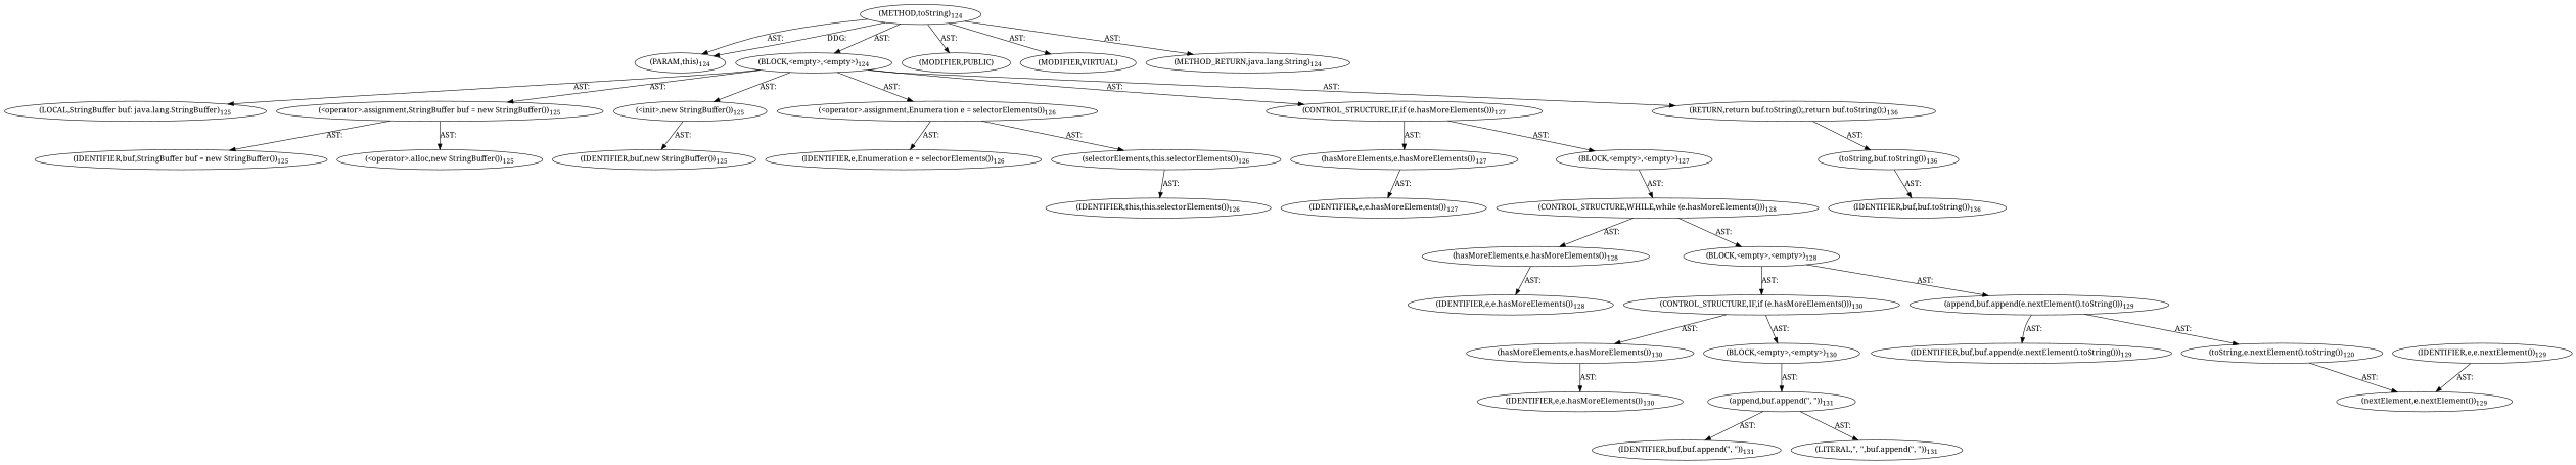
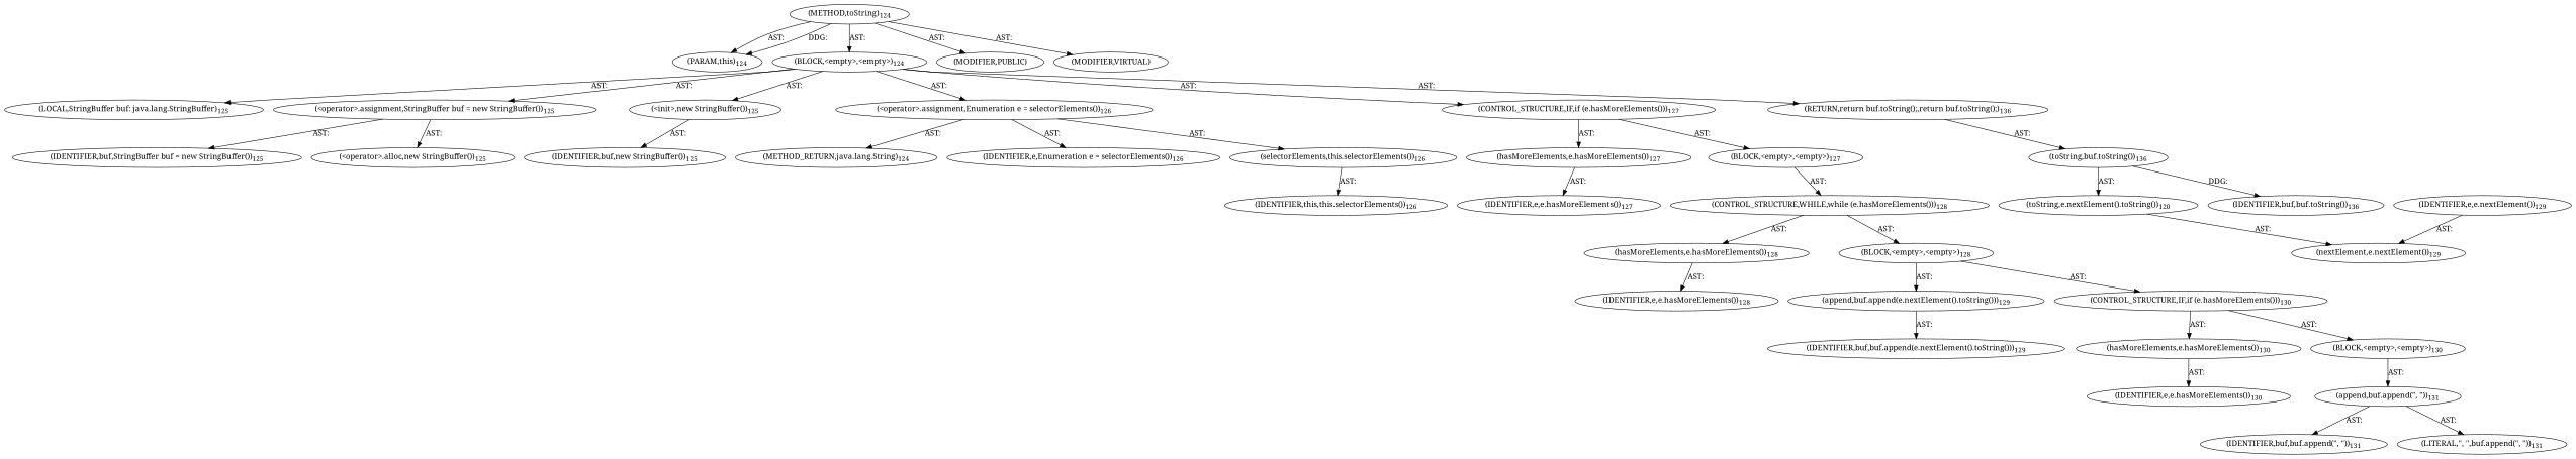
  digraph {
    fontname="Noto Serif"
    node [fontname="Noto Serif"]
    edge [fontname="Noto Serif"]
    n1 [label=<(METHOD,toString)<SUB>124</SUB>>]
    n2 [label=<(PARAM,this)<SUB>124</SUB>>]
    n3 [label=<(BLOCK,&lt;empty&gt;,&lt;empty&gt;)<SUB>124</SUB>>]
    n4 [label=<(MODIFIER,PUBLIC)>]
    n5 [label=<(MODIFIER,VIRTUAL)>]
    n6 [label=<(METHOD_RETURN,java.lang.String)<SUB>124</SUB>>]
    n7 [label=<(LOCAL,StringBuffer buf: java.lang.StringBuffer)<SUB>125</SUB>>]
    n8 [label=<(&lt;operator&gt;.assignment,StringBuffer buf = new StringBuffer())<SUB>125</SUB>>]
    n9 [label=<(&lt;init&gt;,new StringBuffer())<SUB>125</SUB>>]
    n10 [label=<(&lt;operator&gt;.assignment,Enumeration e = selectorElements())<SUB>126</SUB>>]
    n11 [label=<(CONTROL_STRUCTURE,IF,if (e.hasMoreElements()))<SUB>127</SUB>>]
    n12 [label=<(RETURN,return buf.toString();,return buf.toString();)<SUB>136</SUB>>]
    n13 [label=<(IDENTIFIER,buf,StringBuffer buf = new StringBuffer())<SUB>125</SUB>>]
    n14 [label=<(&lt;operator&gt;.alloc,new StringBuffer())<SUB>125</SUB>>]
    n15 [label=<(IDENTIFIER,buf,new StringBuffer())<SUB>125</SUB>>]
    n16 [label=<(IDENTIFIER,e,Enumeration e = selectorElements())<SUB>126</SUB>>]
    n17 [label=<(selectorElements,this.selectorElements())<SUB>126</SUB>>]
    n18 [label=<(hasMoreElements,e.hasMoreElements())<SUB>127</SUB>>]
    n19 [label=<(BLOCK,&lt;empty&gt;,&lt;empty&gt;)<SUB>127</SUB>>]
    n20 [label=<(toString,buf.toString())<SUB>136</SUB>>]
    n21 [label=<(IDENTIFIER,this,this.selectorElements())<SUB>126</SUB>>]
    n22 [label=<(IDENTIFIER,e,e.hasMoreElements())<SUB>127</SUB>>]
    n23 [label=<(CONTROL_STRUCTURE,WHILE,while (e.hasMoreElements()))<SUB>128</SUB>>]
    n24 [label=<(hasMoreElements,e.hasMoreElements())<SUB>128</SUB>>]
    n25 [label=<(BLOCK,&lt;empty&gt;,&lt;empty&gt;)<SUB>128</SUB>>]
    n26 [label=<(IDENTIFIER,e,e.hasMoreElements())<SUB>128</SUB>>]
    n27 [label=<(append,buf.append(e.nextElement().toString()))<SUB>129</SUB>>]
    n28 [label=<(CONTROL_STRUCTURE,IF,if (e.hasMoreElements()))<SUB>130</SUB>>]
    n29 [label=<(IDENTIFIER,buf,buf.append(e.nextElement().toString()))<SUB>129</SUB>>]
    n30 [label=<(toString,e.nextElement().toString())<SUB>120</SUB>>]
    n31 [label=<(hasMoreElements,e.hasMoreElements())<SUB>130</SUB>>]
    n32 [label=<(BLOCK,&lt;empty&gt;,&lt;empty&gt;)<SUB>130</SUB>>]
    n33 [label=<(nextElement,e.nextElement())<SUB>129</SUB>>]
    n34 [label=<(IDENTIFIER,e,e.nextElement())<SUB>129</SUB>>]
    n35 [label=<(IDENTIFIER,e,e.hasMoreElements())<SUB>130</SUB>>]
    n36 [label=<(append,buf.append(&quot;, &quot;))<SUB>131</SUB>>]
    n37 [label=<(IDENTIFIER,buf,buf.append(&quot;, &quot;))<SUB>131</SUB>>]
    n38 [label=<(LITERAL,&quot;, &quot;,buf.append(&quot;, &quot;))<SUB>131</SUB>>]
    n39 [label=<(IDENTIFIER,buf,buf.toString())<SUB>136</SUB>>]
    n1 -> n2 [label="AST: "]
    n1 -> n2 [label="DDG: "]
    n1 -> n3 [label="AST: "]
    n1 -> n4 [label="AST: "]
    n1 -> n5 [label="AST: "]
-   n1 -> n6 [label="AST: "]
+   n10 -> n6 [label="AST: "]
    n3 -> n7 [label="AST: "]
    n3 -> n8 [label="AST: "]
    n3 -> n9 [label="AST: "]
    n3 -> n10 [label="AST: "]
    n3 -> n11 [label="AST: "]
    n3 -> n12 [label="AST: "]
    n8 -> n13 [label="AST: "]
    n8 -> n14 [label="AST: "]
    n9 -> n15 [label="AST: "]
    n10 -> n16 [label="AST: "]
    n10 -> n17 [label="AST: "]
    n11 -> n18 [label="AST: "]
    n11 -> n19 [label="AST: "]
    n12 -> n20 [label="AST: "]
    n17 -> n21 [label="AST: "]
    n18 -> n22 [label="AST: "]
    n19 -> n23 [label="AST: "]
-   n20 -> n39 [label="AST: "]
+   n20 -> n39 [label="DDG: "]
    n23 -> n24 [label="AST: "]
    n23 -> n25 [label="AST: "]
    n24 -> n26 [label="AST: "]
    n25 -> n27 [label="AST: "]
    n25 -> n28 [label="AST: "]
    n27 -> n29 [label="AST: "]
-   n27 -> n30 [label="AST: "]
+   n20 -> n30 [label="AST: "]
    n28 -> n31 [label="AST: "]
    n28 -> n32 [label="AST: "]
    n30 -> n33 [label="AST: "]
    n31 -> n35 [label="AST: "]
    n32 -> n36 [label="AST: "]
    n34 -> n33 [label="AST: "]
    n36 -> n37 [label="AST: "]
    n36 -> n38 [label="AST: "]
  }
